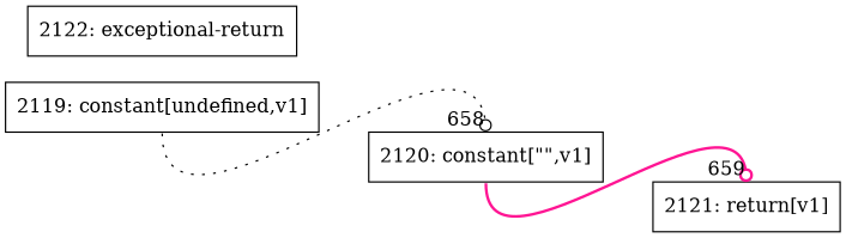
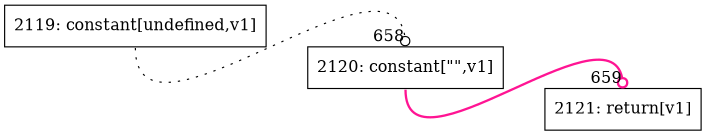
  digraph {
    rankdir=LR
    node [shape=record]
    edge [arrowhead=odot headport=n tailport=s]
    n1 [label="{2119: constant[undefined,v1]}"]
    n2 [label="{2120: constant[\"\",v1]}"]
    n3 [label="{2121: return[v1]}"]
-   n4 [label="{2122: exceptional-return}"]
    n1 -> n2 [color=black headlabel="      658" style=dotted]
    n2 -> n3 [color=deeppink headlabel="      659" style=bold]
  }
